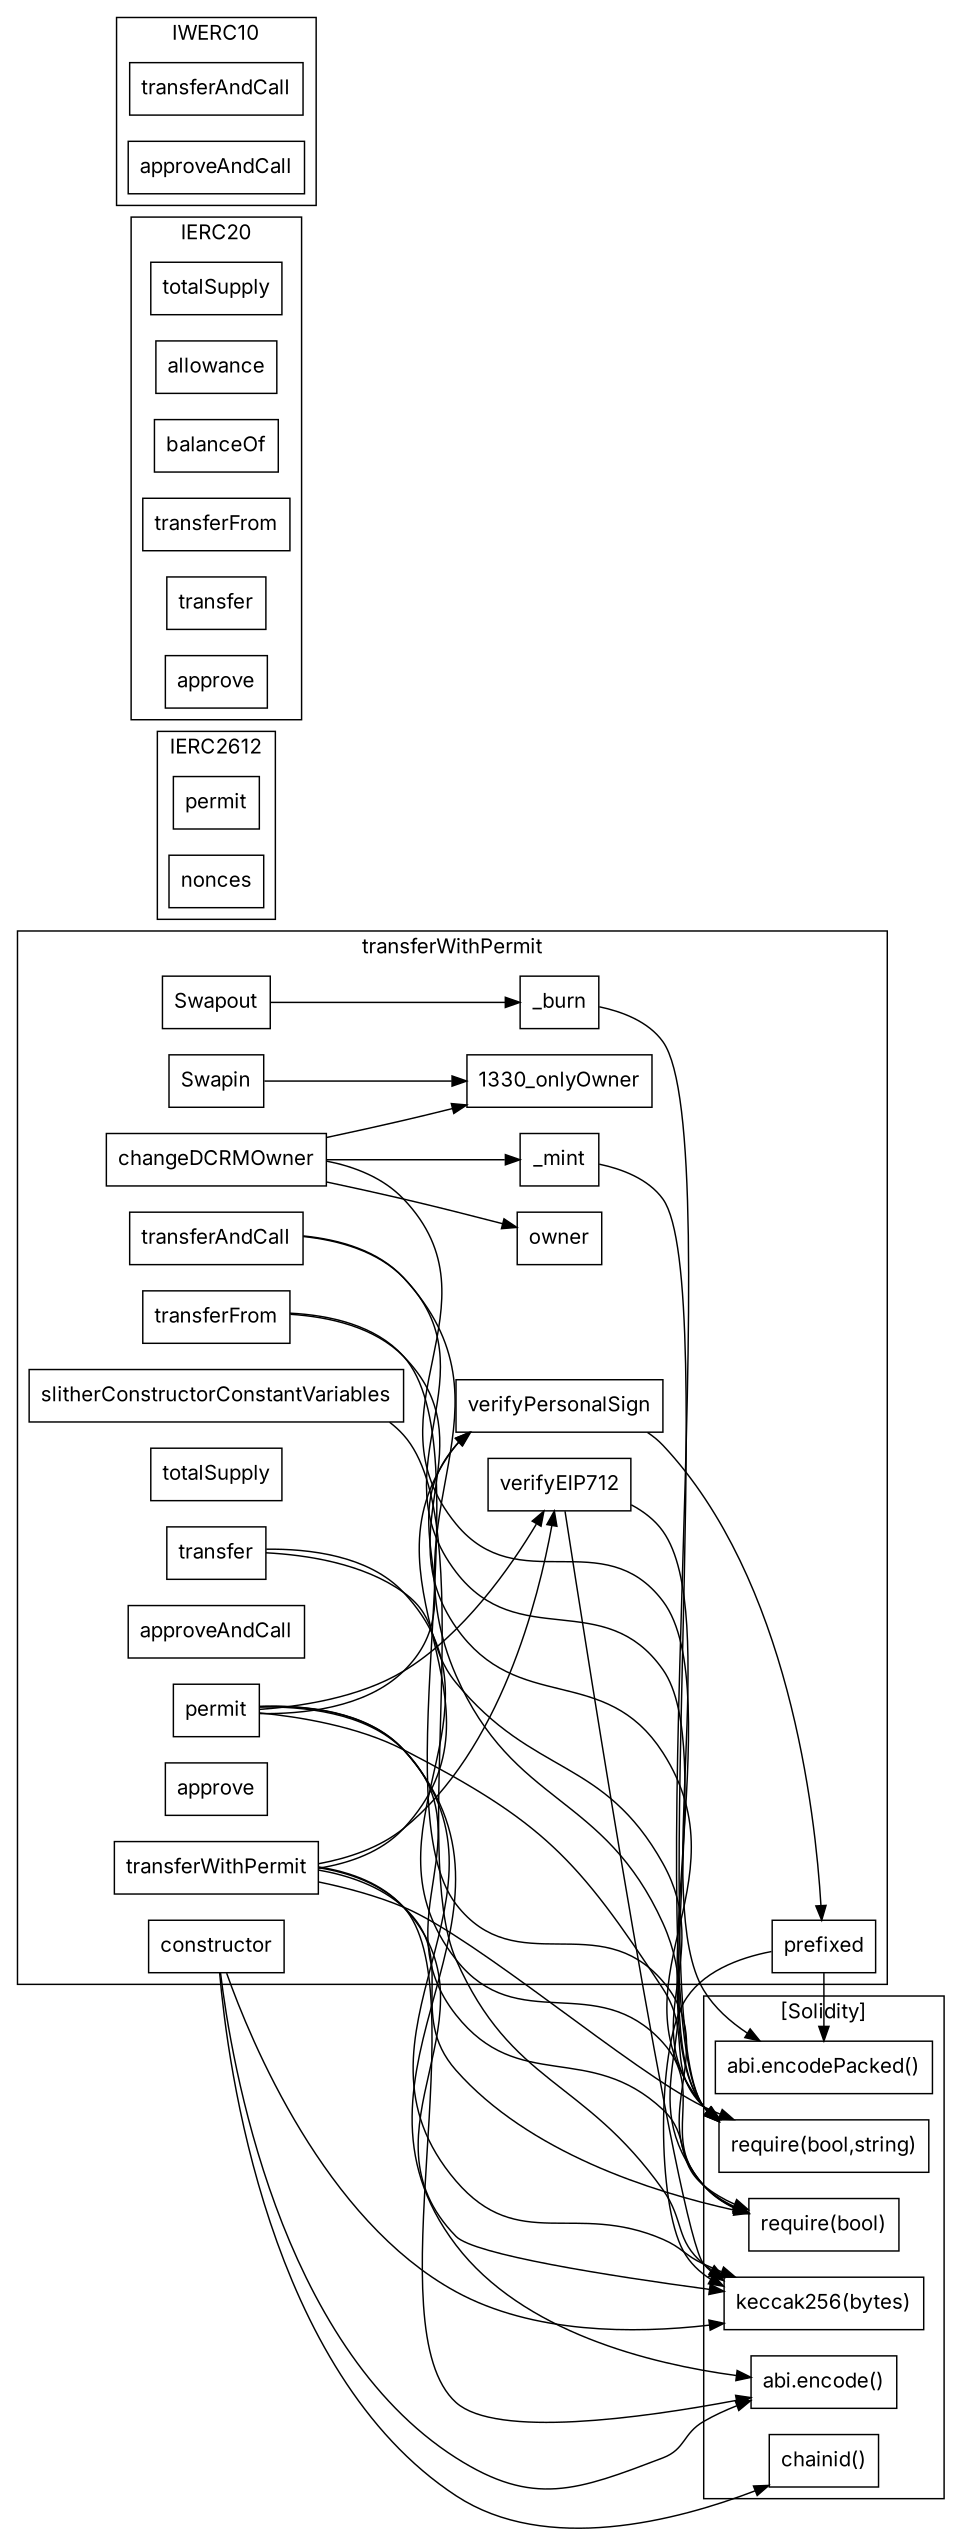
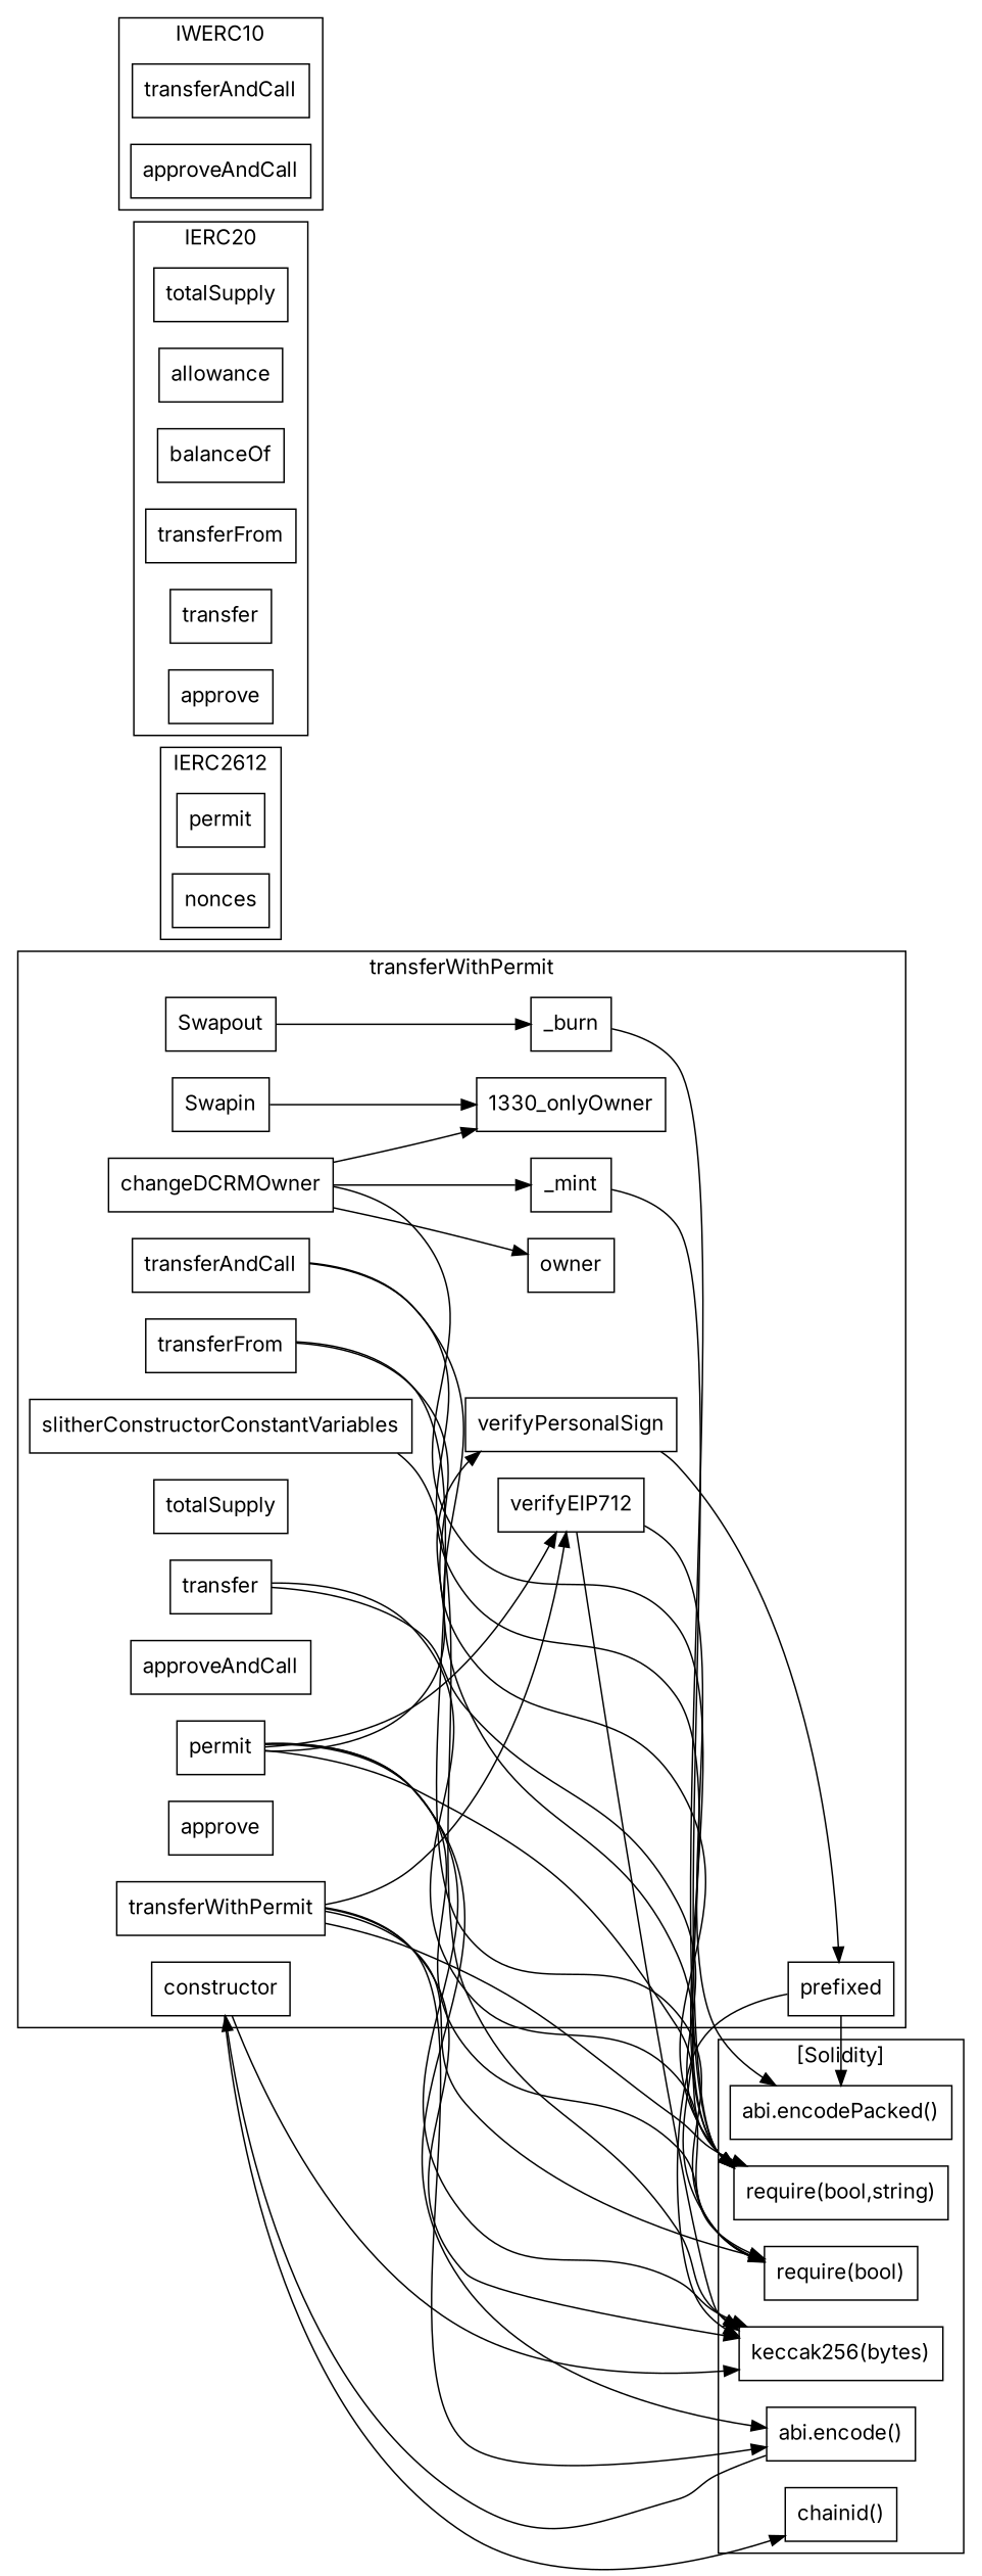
  strict digraph {
    fontname=Inter
    rankdir=LR
    node [fontname=Inter shape=box]
    edge [fontname=Inter]
    n1 [label=_burn]
    n2 [label=_mint]
    n3 [label=Swapout]
    n4 [label=prefixed]
    n5 [label=verifyEIP712]
    n6 [label=Swapin]
    "1330_onlyOwner"
    n8 [label=changeDCRMOwner]
    n9 [label=owner]
    n10 [label=transferAndCall]
    n11 [label=slitherConstructorConstantVariables]
    n12 [label=transferFrom]
    n13 [label=verifyPersonalSign]
    n14 [label=totalSupply]
    n15 [label=transfer]
    n16 [label=approveAndCall]
    n17 [label=permit]
    n18 [label=approve]
    n19 [label=transferWithPermit]
    n20 [label=constructor]
    n21 [label=permit]
    n22 [label=nonces]
    n23 [label=totalSupply]
    n24 [label=allowance]
    n25 [label=balanceOf]
    n26 [label=transferFrom]
    n27 [label=transfer]
    n28 [label=approve]
    n29 [label=transferAndCall]
    n30 [label=approveAndCall]
    "require(bool,string)"
    "abi.encodePacked()"
    "keccak256(bytes)"
    "require(bool)"
    "abi.encode()"
    "chainid()"
    subgraph cluster_1 {
      label=transferWithPermit
      n1
      n2
      n3
      n4
      n5
      n6
      "1330_onlyOwner"
      n8
      n9
      n10
      n11
      n12
      n13
      n14
      n15
      n16
      n17
      n18
      n19
      n20
    }
    subgraph cluster_2 {
      label=IERC2612
      n21
      n22
    }
    subgraph cluster_3 {
      label=IERC20
      n23
      n24
      n25
      n26
      n27
      n28
    }
    subgraph cluster_4 {
      label=IWERC10
      n29
      n30
    }
    subgraph cluster_5 {
      label="[Solidity]"
      "require(bool,string)"
      "abi.encodePacked()"
      "keccak256(bytes)"
      "require(bool)"
      "abi.encode()"
      "chainid()"
    }
    n1 -> "require(bool,string)"
    n2 -> "require(bool,string)"
    n3 -> n1
    n4 -> "abi.encodePacked()"
    n4 -> "keccak256(bytes)"
    n5 -> "abi.encodePacked()"
    n5 -> "keccak256(bytes)"
    n6 -> "1330_onlyOwner"
    n8 -> n2
    n8 -> "1330_onlyOwner"
    n8 -> n9
    n8 -> "require(bool,string)"
    n10 -> "require(bool,string)"
    n10 -> "require(bool)"
    n11 -> "keccak256(bytes)"
    n12 -> "require(bool,string)"
    n12 -> "require(bool)"
    n13 -> n4
    n15 -> "require(bool,string)"
    n15 -> "require(bool)"
    n17 -> n5
    n17 -> n13
    n17 -> "require(bool,string)"
    n17 -> "keccak256(bytes)"
    n17 -> "require(bool)"
    n17 -> "abi.encode()"
    n19 -> n5
-   n19 -> n13
    n19 -> "require(bool,string)"
    n19 -> "keccak256(bytes)"
    n19 -> "require(bool)"
    n19 -> "abi.encode()"
    n20 -> "keccak256(bytes)"
-   n20 -> "abi.encode()"
+   "abi.encode()" -> n20
    n20 -> "chainid()"
  }
